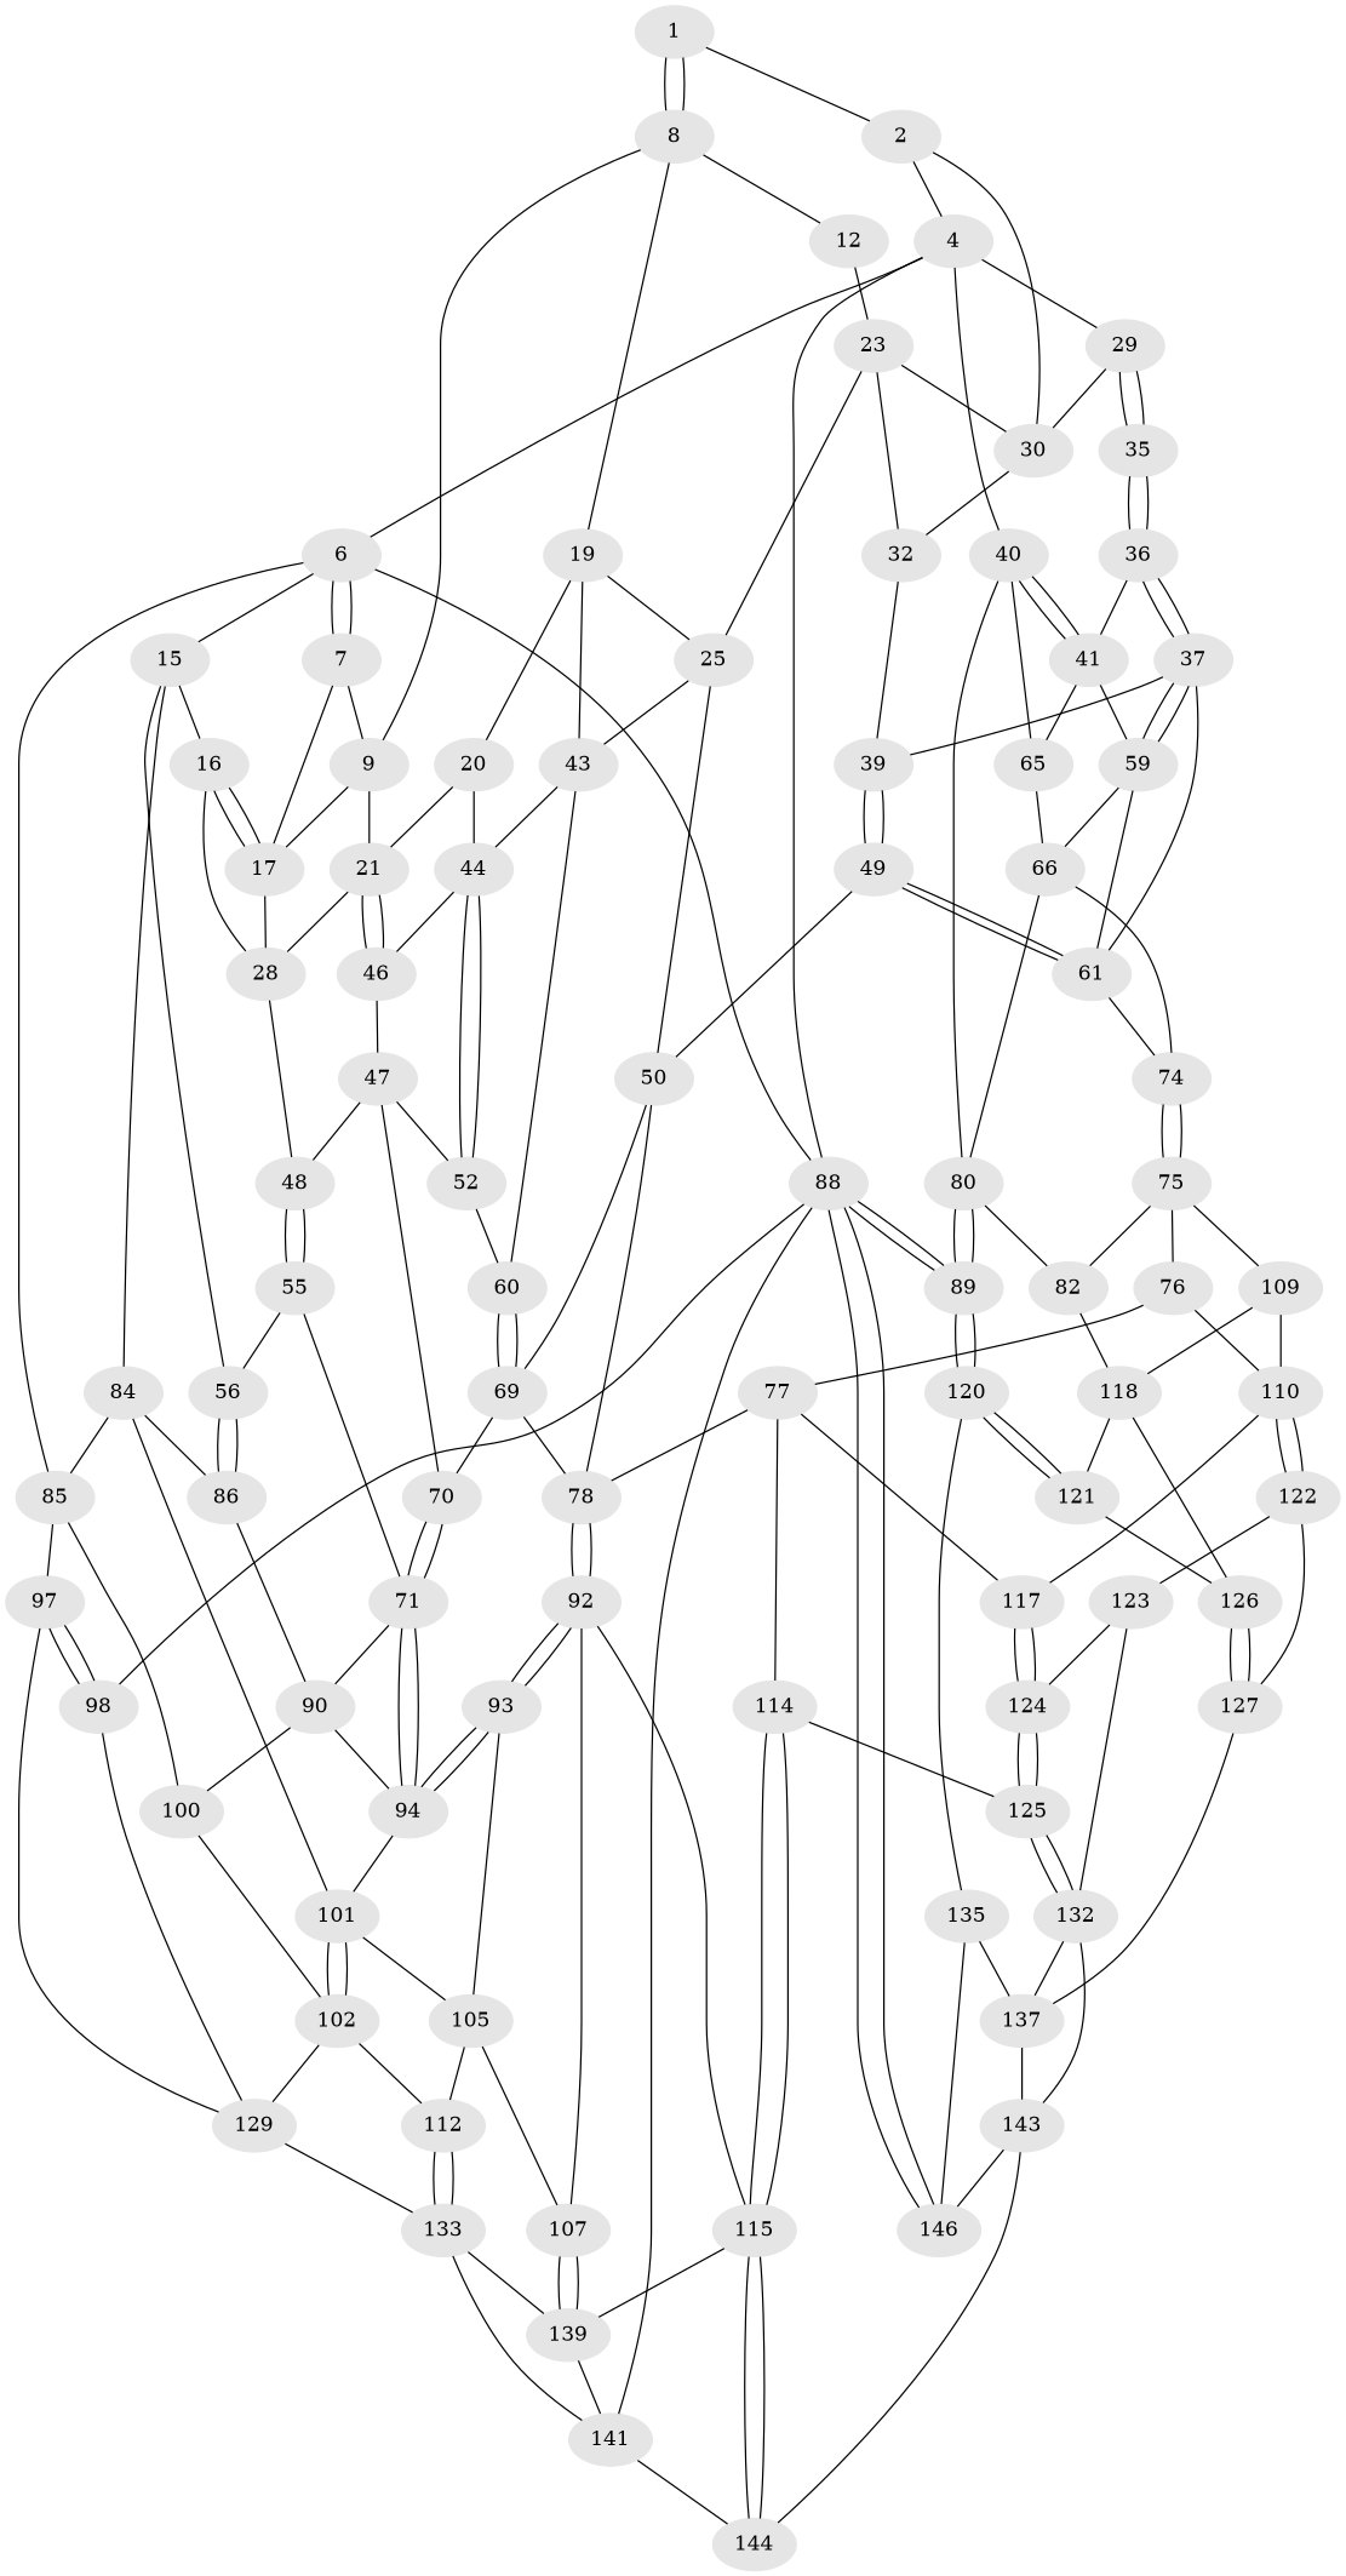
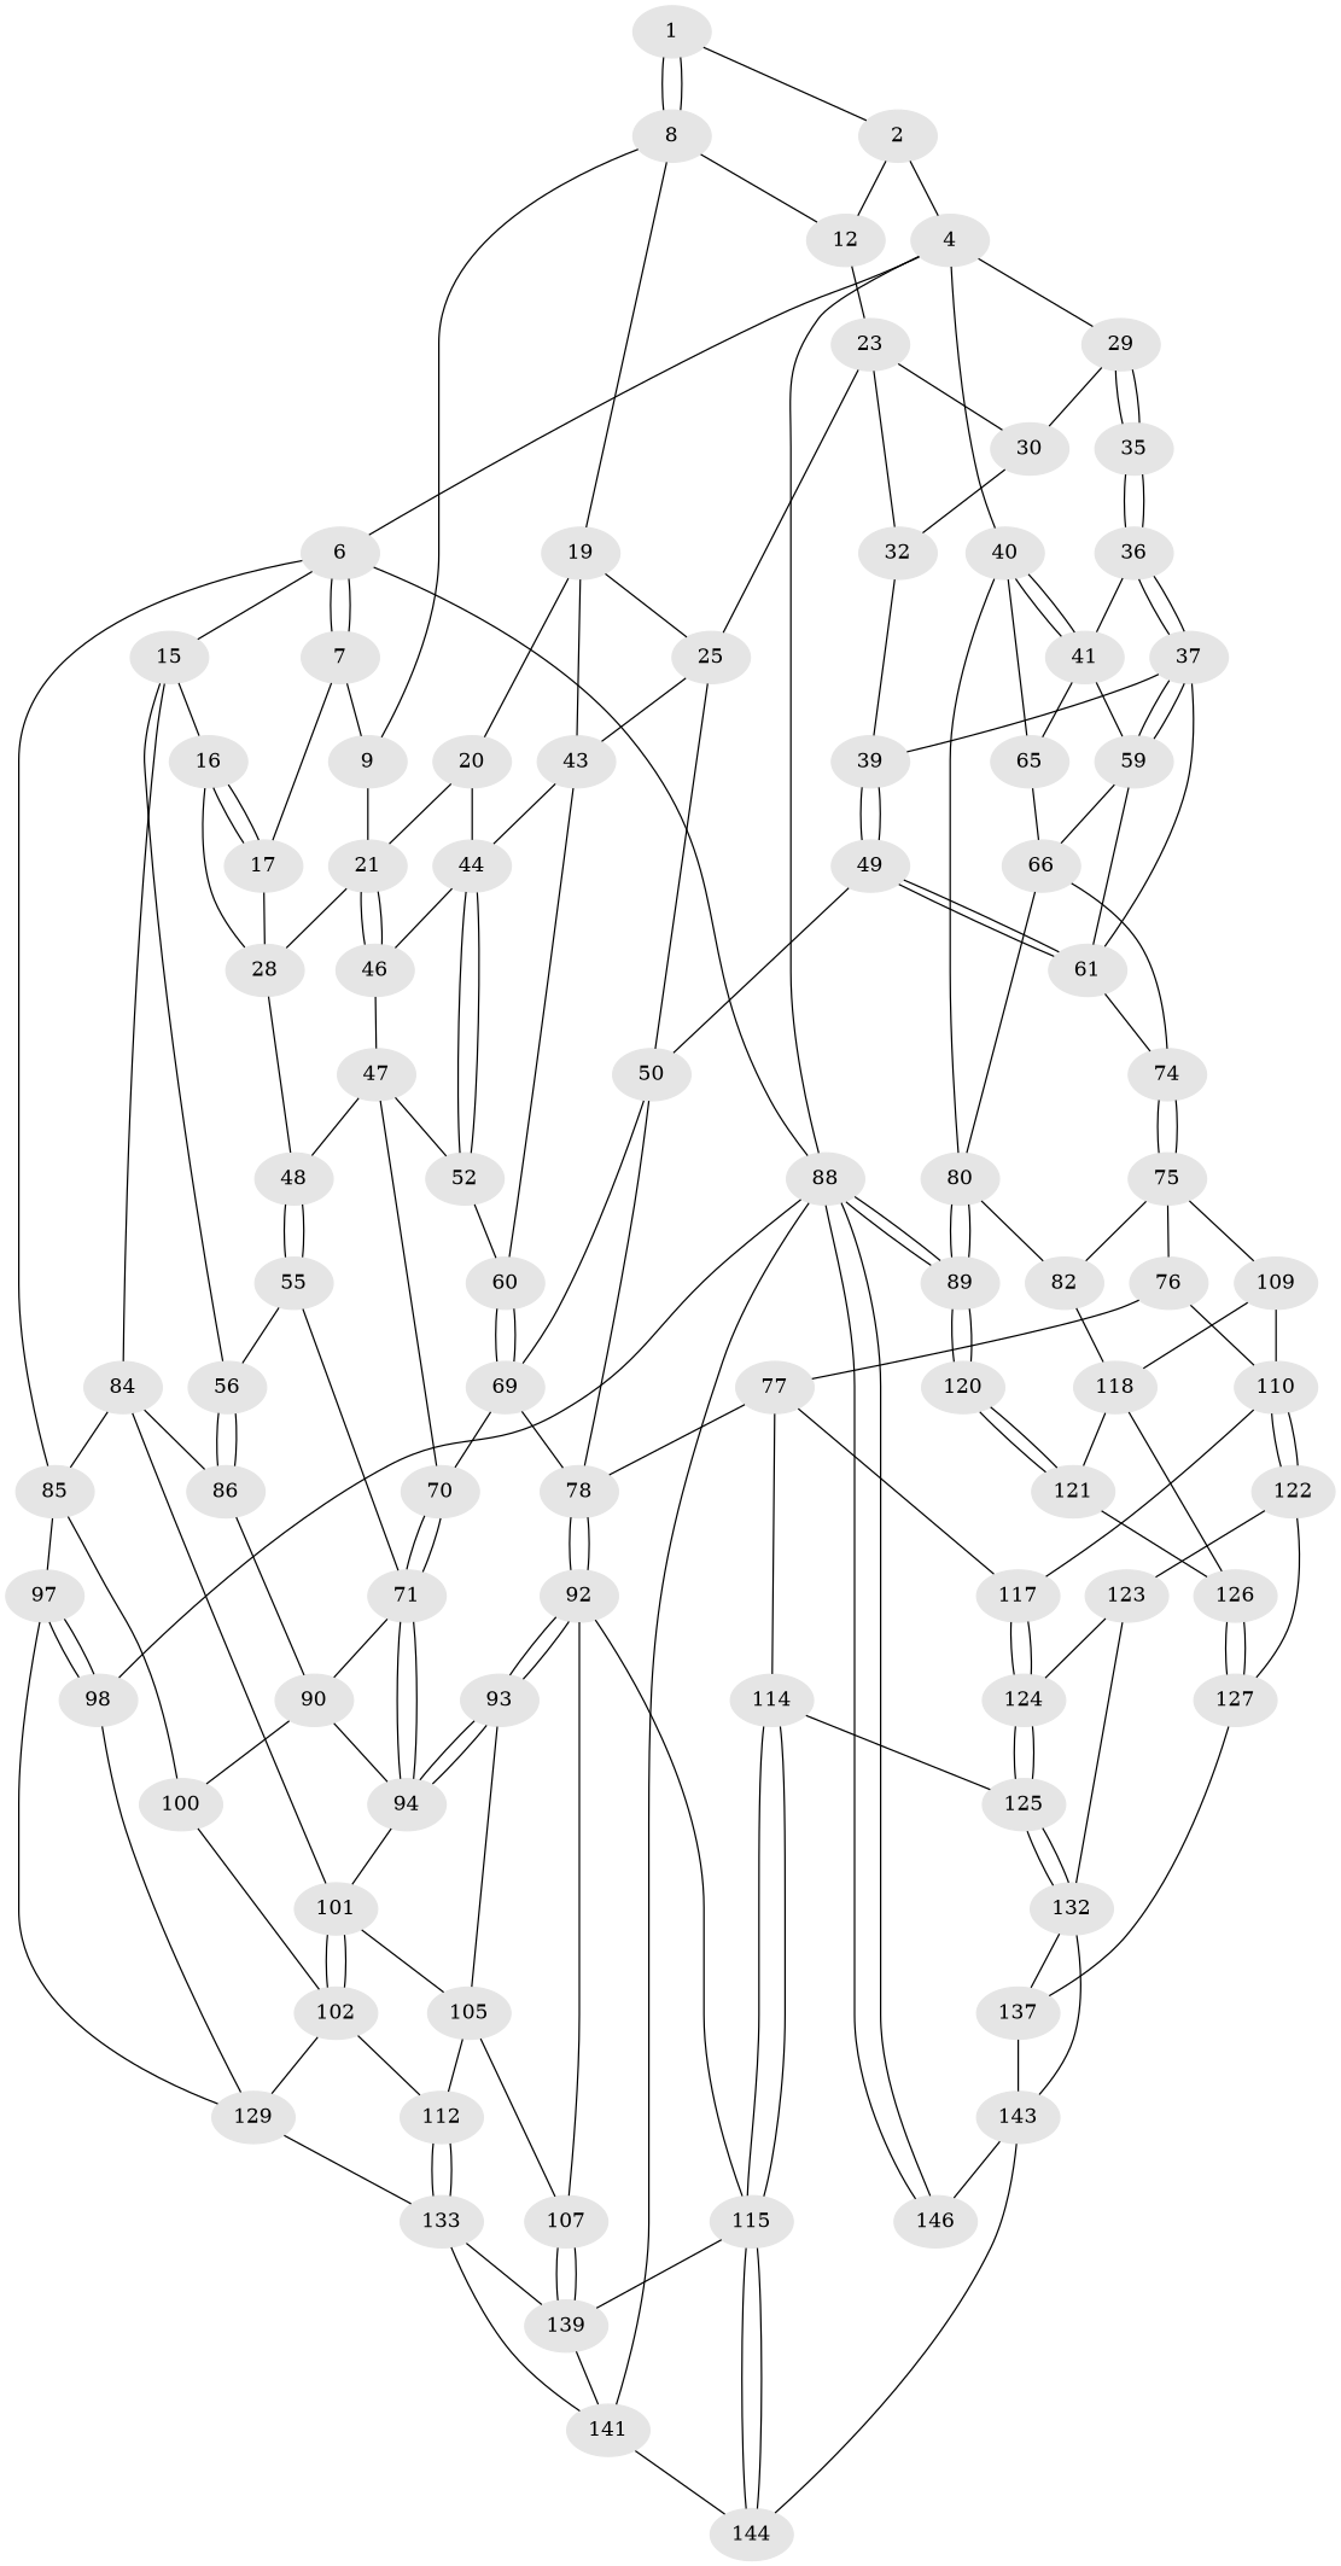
  graph {
    node [color=gray90 style=filled]
    2 [super="+3"]
    1
    8 [super="+13"]
    4 [super="+5"]
    12 [super="+18"]
    9 [super="+10"]
    19 [super="+26"]
    6 [super="+14"]
    29
    40 [super="+64"]
    88 [super="+99"]
    23 [super="+24"]
    7 [super="+11"]
    15 [super="+57"]
    85 [super="+96"]
    30 [super="+31"]
    35
    41 [super="+58"]
    65
    80 [super="+81"]
    89
    98
    141 [super="+145"]
    146 [super="+147"]
    17 [super="+27"]
    16
    56
    84 [super="+87"]
    100 [super="+104"]
    97
    21 [super="+22"]
    28 [super="+33"]
    20
    25 [super="+51"]
    43 [super="+54"]
    46
    32 [super="+34"]
    86
    101
    48
    44 [super="+45"]
    50 [super="+68"]
    60
    52
    47 [super="+53"]
    39
    69 [super="+73"]
    78 [super="+79"]
    55
    36 [super="+42"]
    49
    37 [super="+38"]
    59 [super="+62"]
    61 [super="+63"]
    66 [super="+67"]
    74
    82
    70
    71 [super="+72"]
    92 [super="+106"]
    90 [super="+91"]
    94 [super="+95"]
    75 [super="+83"]
    76
    109
    77 [super="+113"]
    110 [super="+111"]
    118 [super="+119"]
    114
    117
    122 [super="+128"]
    115 [super="+116"]
    125
    124
    93
    107
    120
    121
    126
    102 [super="+103"]
    129 [super="+130"]
    144
-   135 [super="+136"]
    105 [super="+108"]
    139 [super="+140"]
    112
    133 [super="+134"]
    123 [super="+131"]
    127
    132 [super="+142"]
    137 [super="+138"]
    143 [super="+148"]
    2 -- 4
-   2 -- 30 [weight=2]
+   2 -- 12 [weight=2]
    1 -- 2
    1 -- 8
    1 -- 8
    8 -- 12
    8 -- 9
    8 -- 19
    4 -- 6
    4 -- 29
    4 -- 40
    4 -- 88
    12 -- 23
-   9 -- 17
    9 -- 21
    19 -- 20
    19 -- 25
    19 -- 43
    6 -- 88
    6 -- 7
    6 -- 7
    6 -- 15
    6 -- 85
    29 -- 30
    29 -- 35
    29 -- 35
    40 -- 41
    40 -- 41
    40 -- 65
    40 -- 80
    88 -- 89
    88 -- 89
    88 -- 98
    88 -- 141
    88 -- 146
    88 -- 146
    23 -- 30
    23 -- 25
    23 -- 32
    7 -- 9
    7 -- 17
    15 -- 16
    15 -- 56
    15 -- 84
    85 -- 100
    85 -- 97
    30 -- 32 [weight=2]
    35 -- 36 [weight=2]
    35 -- 36
    41 -- 65
    41 -- 59
    65 -- 66
    80 -- 89
    80 -- 89
    80 -- 82
    89 -- 120
    89 -- 120
    98 -- 129
    141 -- 144
    17 -- 28
    16 -- 17
    16 -- 17
    16 -- 28
    56 -- 86
    56 -- 86
    84 -- 85
    84 -- 86
    84 -- 101
    100 -- 102
    97 -- 98
    97 -- 98
    97 -- 129
    21 -- 28
    21 -- 46
    21 -- 46
    28 -- 48
    20 -- 21
    20 -- 44
    25 -- 43
    25 -- 50
    43 -- 44
    43 -- 60
    46 -- 47
    32 -- 39
    86 -- 90
    101 -- 102
    101 -- 102
    101 -- 105
    48 -- 55
    48 -- 55
    44 -- 46
    44 -- 52
    44 -- 52
    50 -- 69
    50 -- 78
    60 -- 69
    60 -- 69
    52 -- 60
    47 -- 48
    47 -- 52
    47 -- 70
    39 -- 49
    39 -- 49
    69 -- 78
    69 -- 70
    78 -- 92
    78 -- 92
    55 -- 56
    55 -- 71
    36 -- 41
    36 -- 37
    36 -- 37
    49 -- 50
    49 -- 61
    49 -- 61
    37 -- 39
    37 -- 59
    37 -- 59
    37 -- 61
    59 -- 61
    59 -- 66
    61 -- 74
    66 -- 80
    66 -- 74
    74 -- 75
    74 -- 75
    82 -- 118
    70 -- 71
    70 -- 71
    71 -- 90
    71 -- 94
    71 -- 94
    92 -- 115
    92 -- 93
    92 -- 93
    92 -- 107
    90 -- 100
    90 -- 94
    94 -- 101
    75 -- 82
    75 -- 76
    75 -- 109
    76 -- 77
    76 -- 110
    109 -- 110
    109 -- 118
    77 -- 78
    77 -- 114
    77 -- 117
    110 -- 117
    110 -- 122
    110 -- 122
    118 -- 121
    118 -- 126
    114 -- 115
    114 -- 115
    114 -- 125
    117 -- 124
    117 -- 124
    122 -- 123 [weight=2]
    122 -- 127
    115 -- 144
    115 -- 144
    115 -- 139
    125 -- 132
    125 -- 132
    124 -- 125
    124 -- 125
    93 -- 94
    93 -- 94
    93 -- 105
    107 -- 139
    107 -- 139
    120 -- 121
    120 -- 121
-   120 -- 135
    121 -- 126
    126 -- 127
    126 -- 127
    102 -- 129
    102 -- 112
    129 -- 133
-   135 -- 146 [weight=2]
-   135 -- 137
    105 -- 107
    105 -- 112
    139 -- 141
    112 -- 133
    112 -- 133
    133 -- 141
    133 -- 139
    123 -- 124
    123 -- 132
    127 -- 137
    132 -- 137
    132 -- 143
    137 -- 143
    143 -- 146
    143 -- 144
  }
